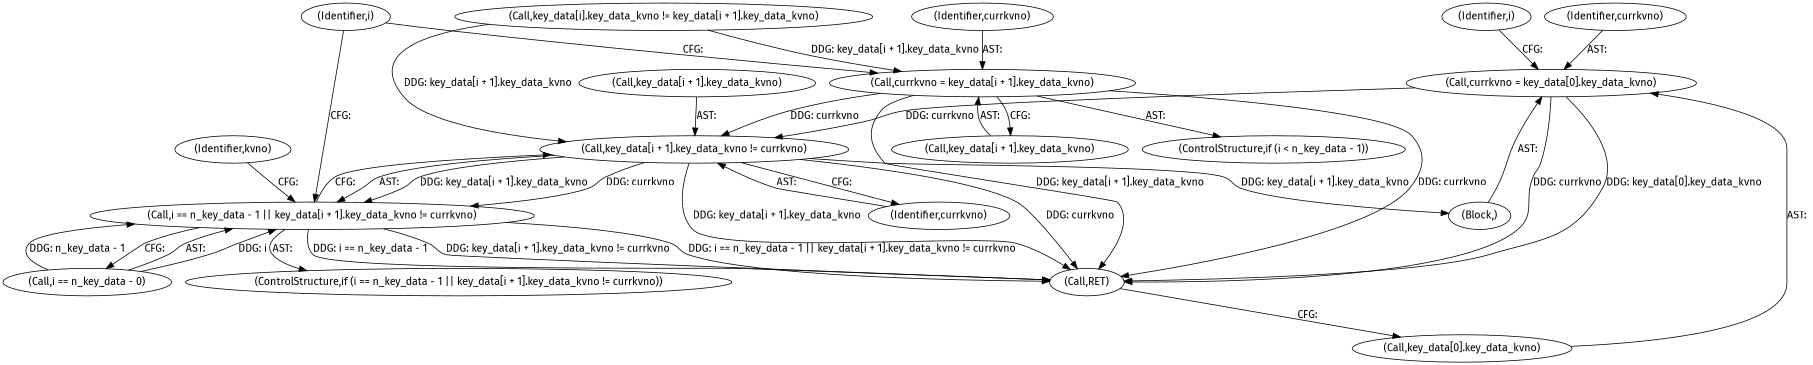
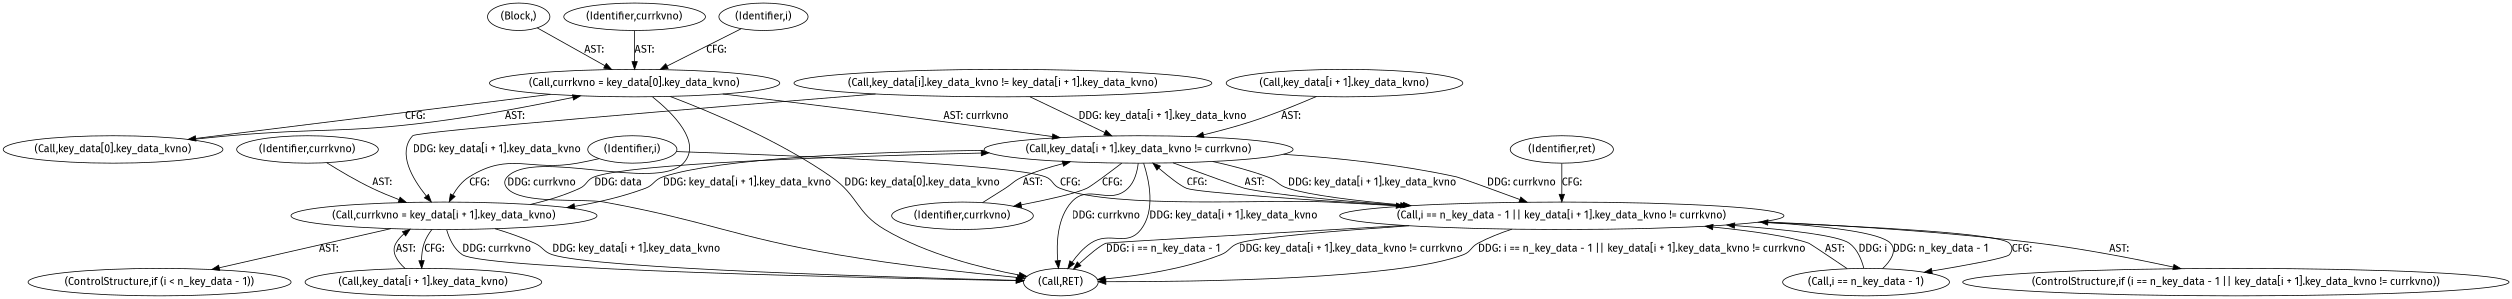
  digraph {
    fontname="Fira Sans"
    node [fontname="Fira Sans"]
    edge [fontname="Fira Sans"]
    n1 [label="(Call,currkvno = key_data[0].key_data_kvno)"]
    n2 [label="(Call,key_data[i + 1].key_data_kvno != currkvno)"]
    n3 [label="(Call,RET)"]
    n4 [label="(Call,key_data[0].key_data_kvno)"]
    n5 [label="(Call,i == n_key_data - 1 || key_data[i + 1].key_data_kvno != currkvno)"]
    n6 [label="(Call,currkvno = key_data[i + 1].key_data_kvno)"]
    n7 [label="(Identifier,currkvno)"]
    n8 [label="(Block,)"]
-   n9 [label="(Call,i == n_key_data - 0)"]
+   n9 [label="(Call,i == n_key_data - 1)"]
    n10 [label="(ControlStructure,if (i == n_key_data - 1 || key_data[i + 1].key_data_kvno != currkvno))"]
    n11 [label="(ControlStructure,if (i < n_key_data - 1))"]
    n12 [label="(Call,key_data[i + 1].key_data_kvno)"]
    n13 [label="(Call,key_data[i].key_data_kvno != key_data[i + 1].key_data_kvno)"]
    n14 [label="(Call,key_data[i + 1].key_data_kvno)"]
    n15 [label="(Identifier,currkvno)"]
    n16 [label="(Identifier,currkvno)"]
-   n17 [label="(Identifier,kvno)"]
+   n17 [label="(Identifier,ret)"]
    n18 [label="(Identifier,i)"]
    n19 [label="(Identifier,i)"]
-   n1 -> n2 [label="DDG: currkvno"]
+   n1 -> n2 [label="AST: currkvno"]
    n1 -> n3 [label="DDG: currkvno"]
    n1 -> n3 [label="DDG: key_data[0].key_data_kvno"]
-   n3 -> n4 [label="CFG: "]
+   n1 -> n4 [label="CFG: "]
    n2 -> n3 [label="DDG: currkvno"]
    n2 -> n3 [label="DDG: key_data[i + 1].key_data_kvno"]
    n2 -> n5 [label="AST: "]
    n2 -> n5 [label="DDG: key_data[i + 1].key_data_kvno"]
    n2 -> n5 [label="DDG: currkvno"]
-   n2 -> n8 [label="DDG: key_data[i + 1].key_data_kvno"]
+   n2 -> n6 [label="DDG: key_data[i + 1].key_data_kvno"]
    n2 -> n7 [label="CFG: "]
    n4 -> n1 [label="AST: "]
    n5 -> n2 [label="CFG: "]
    n5 -> n3 [label="DDG: i == n_key_data - 1"]
    n5 -> n3 [label="DDG: key_data[i + 1].key_data_kvno != currkvno"]
    n5 -> n3 [label="DDG: i == n_key_data - 1 || key_data[i + 1].key_data_kvno != currkvno"]
    n5 -> n9 [label="CFG: "]
    n5 -> n10 [label="AST: "]
-   n6 -> n2 [label="DDG: currkvno"]
+   n6 -> n2 [label="DDG: data"]
    n6 -> n3 [label="DDG: key_data[i + 1].key_data_kvno"]
    n6 -> n3 [label="DDG: currkvno"]
    n6 -> n11 [label="AST: "]
    n6 -> n12 [label="CFG: "]
    n7 -> n2 [label="AST: "]
    n8 -> n1 [label="AST: "]
    n9 -> n5 [label="AST: "]
    n9 -> n5 [label="DDG: i"]
    n9 -> n5 [label="DDG: n_key_data - 1"]
    n12 -> n6 [label="AST: "]
    n13 -> n2 [label="DDG: key_data[i + 1].key_data_kvno"]
    n13 -> n6 [label="DDG: key_data[i + 1].key_data_kvno"]
    n14 -> n2 [label="AST: "]
    n15 -> n6 [label="AST: "]
    n16 -> n1 [label="AST: "]
    n17 -> n5 [label="CFG: "]
    n18 -> n5 [label="CFG: "]
    n18 -> n6 [label="CFG: "]
    n19 -> n1 [label="CFG: "]
  }
